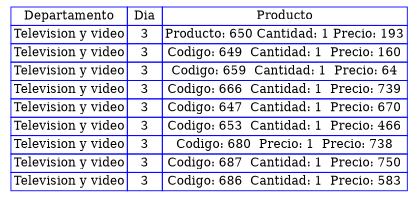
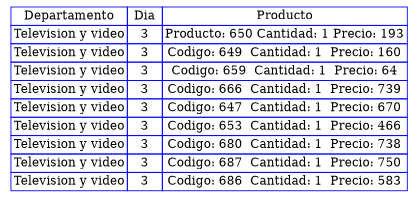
  digraph {
-   n1 [label=<      <table border='0' cellborder='1' color='blue' cellspacing='0'> <tr> <td>Departamento</td> <td> Dia </td> <td>Producto</td></tr> <tr> <td>Television y video</td> <td>3</td> <td>Producto: 650 Cantidad: 1 Precio: 193</td> </tr><tr> <td>Television y video</td> <td>3</td> <td>Codigo: 649  Cantidad: 1  Precio: 160</td> </tr> <tr> <td>Television y video</td> <td>3</td> <td>Codigo: 659  Cantidad: 1  Precio: 64</td> </tr> <tr> <td>Television y video</td> <td>3</td> <td>Codigo: 666  Cantidad: 1  Precio: 739</td> </tr> <tr> <td>Television y video</td> <td>3</td> <td>Codigo: 647  Cantidad: 1  Precio: 670</td> </tr> <tr> <td>Television y video</td> <td>3</td> <td>Codigo: 653  Cantidad: 1  Precio: 466</td> </tr> <tr> <td>Television y video</td> <td>3</td> <td>Codigo: 680  Precio: 1  Precio: 738</td> </tr> <tr> <td>Television y video</td> <td>3</td> <td>Codigo: 687  Cantidad: 1  Precio: 750</td> </tr> <tr> <td>Television y video</td> <td>3</td> <td>Codigo: 686  Cantidad: 1  Precio: 583</td> </tr> </table>     > shape=plaintext]
+   n1 [label=<      <table border='0' cellborder='1' color='blue' cellspacing='0'> <tr> <td>Departamento</td> <td> Dia </td> <td>Producto</td></tr> <tr> <td>Television y video</td> <td>3</td> <td>Producto: 650 Cantidad: 1 Precio: 193</td> </tr><tr> <td>Television y video</td> <td>3</td> <td>Codigo: 649  Cantidad: 1  Precio: 160</td> </tr> <tr> <td>Television y video</td> <td>3</td> <td>Codigo: 659  Cantidad: 1  Precio: 64</td> </tr> <tr> <td>Television y video</td> <td>3</td> <td>Codigo: 666  Cantidad: 1  Precio: 739</td> </tr> <tr> <td>Television y video</td> <td>3</td> <td>Codigo: 647  Cantidad: 1  Precio: 670</td> </tr> <tr> <td>Television y video</td> <td>3</td> <td>Codigo: 653  Cantidad: 1  Precio: 466</td> </tr> <tr> <td>Television y video</td> <td>3</td> <td>Codigo: 680  Cantidad: 1  Precio: 738</td> </tr> <tr> <td>Television y video</td> <td>3</td> <td>Codigo: 687  Cantidad: 1  Precio: 750</td> </tr> <tr> <td>Television y video</td> <td>3</td> <td>Codigo: 686  Cantidad: 1  Precio: 583</td> </tr> </table>     > shape=plaintext]
  }
